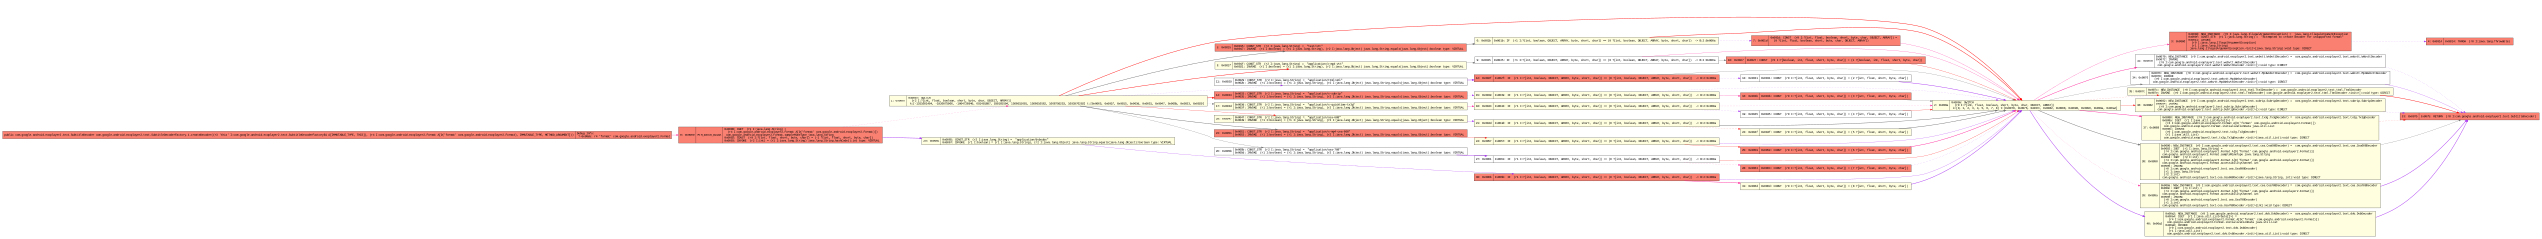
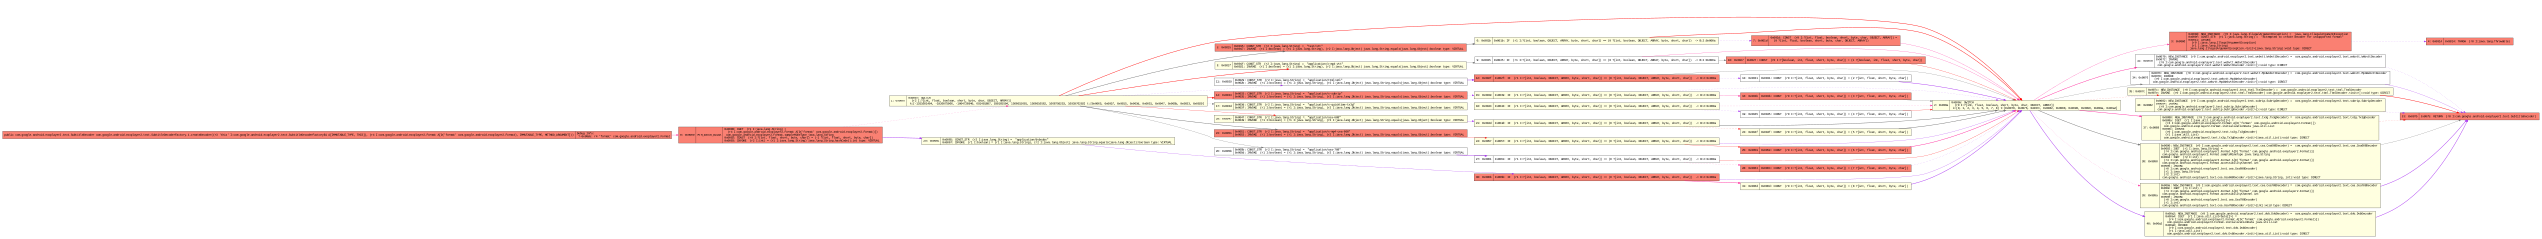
  digraph {
    fontname="Liberation Mono"
    rankdir=LR
    node [fillcolor=lightyellow fontname="Liberation Mono" shape=record style=filled]
    edge [color=purple fontname="Liberation Mono" style=solid]
    n1 [fillcolor=salmon label="{0\:\ 0x0000|MTH_ENTER_BLOCK\l|0x0000: IGET  (r1 I:java.lang.String) = \l  (r4 I:com.google.android.exoplayer2.Format A[D('format' com.google.android.exoplayer2.Format)])\l com.google.android.exoplayer2.Format.sampleMimeType java.lang.String \l0x0002: CONST  (r0 I:?[int, float, short, byte, char]) = (\-1 ?[int, float, short, byte, char]) \l0x0003: INVOKE  (r2 I:int) = (r1 I:java.lang.String) java.lang.String.hashCode():int type: VIRTUAL \l}"]
    n2 [label="{1\:\ 0x0007|0x0007: SWITCH  \l  (r2 I:?[int, float, boolean, short, byte, char, OBJECT, ARRAY])\l k:[\-1351681404, \-1026075066, \-1004728940, 691401887, 930165504, 1566015601, 1566016562, 1668750253, 1693976202] t:[0x0065, 0x001f, 0x0015, 0x003d, 0x0051, 0x0047, 0x005b, 0x0033, 0x0029] \l}"]
    n3 [label="{29\:\ 0x0065|0x0065: CONST_STR  (r2 I:java.lang.String) =  \"application\/dvbsubs\" \l0x0067: INVOKE  (r1 I:boolean) = (r1 I:java.lang.String), (r2 I:java.lang.Object) java.lang.String.equals(java.lang.Object):boolean type: VIRTUAL \l}"]
    n4 [label="{2\:\ 0x000a|0x000a: SWITCH  \l  (r0 I:?[int, float, boolean, short, byte, char, OBJECT, ARRAY])\l k:[0, 1, 2, 3, 4, 5, 6, 7, 8] t:[0x0070, 0x0076, 0x007c, 0x0082, 0x0088, 0x0090, 0x0090, 0x009a, 0x00a2] \l}"]
    n5 [fillcolor=salmon label="{5\:\ 0x0015|0x0015: CONST_STR  (r2 I:java.lang.String) =  \"text\/vtt\" \l0x0017: INVOKE  (r1 I:boolean) = (r1 I:java.lang.String), (r2 I:java.lang.Object) java.lang.String.equals(java.lang.Object):boolean type: VIRTUAL \l}"]
    n6 [label="{8\:\ 0x001f|0x001f: CONST_STR  (r2 I:java.lang.String) =  \"application\/x\-mp4\-vtt\" \l0x0021: INVOKE  (r1 I:boolean) = (r1 I:java.lang.String), (r2 I:java.lang.Object) java.lang.String.equals(java.lang.Object):boolean type: VIRTUAL \l}"]
    n7 [fillcolor=white label="{11\:\ 0x0029|0x0029: CONST_STR  (r2 I:java.lang.String) =  \"application\/ttml+xml\" \l0x002b: INVOKE  (r1 I:boolean) = (r1 I:java.lang.String), (r2 I:java.lang.Object) java.lang.String.equals(java.lang.Object):boolean type: VIRTUAL \l}"]
    n8 [fillcolor=salmon label="{14\:\ 0x0033|0x0033: CONST_STR  (r2 I:java.lang.String) =  \"application\/x\-subrip\" \l0x0035: INVOKE  (r1 I:boolean) = (r1 I:java.lang.String), (r2 I:java.lang.Object) java.lang.String.equals(java.lang.Object):boolean type: VIRTUAL \l}"]
    n9 [label="{17\:\ 0x003d|0x003d: CONST_STR  (r2 I:java.lang.String) =  \"application\/x\-quicktime\-tx3g\" \l0x003f: INVOKE  (r1 I:boolean) = (r1 I:java.lang.String), (r2 I:java.lang.Object) java.lang.String.equals(java.lang.Object):boolean type: VIRTUAL \l}"]
    n10 [label="{20\:\ 0x0047|0x0047: CONST_STR  (r2 I:java.lang.String) =  \"application\/cea\-608\" \l0x0049: INVOKE  (r1 I:boolean) = (r1 I:java.lang.String), (r2 I:java.lang.Object) java.lang.String.equals(java.lang.Object):boolean type: VIRTUAL \l}"]
    n11 [fillcolor=salmon label="{23\:\ 0x0051|0x0051: CONST_STR  (r2 I:java.lang.String) =  \"application\/x\-mp4\-cea\-608\" \l0x0053: INVOKE  (r1 I:boolean) = (r1 I:java.lang.String), (r2 I:java.lang.Object) java.lang.String.equals(java.lang.Object):boolean type: VIRTUAL \l}"]
    n12 [fillcolor=white label="{26\:\ 0x005b|0x005b: CONST_STR  (r2 I:java.lang.String) =  \"application\/cea\-708\" \l0x005d: INVOKE  (r1 I:boolean) = (r1 I:java.lang.String), (r2 I:java.lang.Object) java.lang.String.equals(java.lang.Object):boolean type: VIRTUAL \l}"]
    n13 [fillcolor=salmon label="{3\:\ 0x000d|0x000d: NEW_INSTANCE  (r0 I:java.lang.IllegalArgumentException) =  java.lang.IllegalArgumentException \l0x000f: CONST_STR  (r1 I:java.lang.String) =  \"Attempted to create decoder for unsupported format\" \l0x0011: INVOKE  \l  (r0 I:java.lang.IllegalArgumentException)\l  (r1 I:java.lang.String)\l java.lang.IllegalArgumentException.\<init\>(java.lang.String):void type: DIRECT \l}"]
    n14 [fillcolor=white label="{32\:\ 0x0070|0x0070: NEW_INSTANCE  (r0 I:com.google.android.exoplayer2.text.webvtt.WebvttDecoder) =  com.google.android.exoplayer2.text.webvtt.WebvttDecoder \l0x5072: INVOKE  \l  (r0 I:com.google.android.exoplayer2.text.webvtt.WebvttDecoder)\l com.google.android.exoplayer2.text.webvtt.WebvttDecoder.\<init\>():void type: DIRECT \l}"]
    n15 [fillcolor=white label="{34\:\ 0x0076|0x0076: NEW_INSTANCE  (r0 I:com.google.android.exoplayer2.text.webvtt.Mp4WebvttDecoder) =  com.google.android.exoplayer2.text.webvtt.Mp4WebvttDecoder \l0x0078: INVOKE  \l  (r0 I:com.google.android.exoplayer2.text.webvtt.Mp4WebvttDecoder)\l com.google.android.exoplayer2.text.webvtt.Mp4WebvttDecoder.\<init\>():void type: DIRECT \l}"]
    n16 [label="{35\:\ 0x007c|0x007c: NEW_INSTANCE  (r0 I:com.google.android.exoplayer2.text.ttml.TtmlDecoder) =  com.google.android.exoplayer2.text.ttml.TtmlDecoder \l0x007e: INVOKE  (r0 I:com.google.android.exoplayer2.text.ttml.TtmlDecoder) com.google.android.exoplayer2.text.ttml.TtmlDecoder.\<init\>():void type: DIRECT \l}"]
    n17 [label="{36\:\ 0x0082|0x0082: NEW_INSTANCE  (r0 I:com.google.android.exoplayer2.text.subrip.SubripDecoder) =  com.google.android.exoplayer2.text.subrip.SubripDecoder \l0x0084: INVOKE  \l  (r0 I:com.google.android.exoplayer2.text.subrip.SubripDecoder)\l com.google.android.exoplayer2.text.subrip.SubripDecoder.\<init\>():void type: DIRECT \l}"]
    n18 [label="{37\:\ 0x0088|0x0088: NEW_INSTANCE  (r0 I:com.google.android.exoplayer2.text.tx3g.Tx3gDecoder) =  com.google.android.exoplayer2.text.tx3g.Tx3gDecoder \l0x008a: IGET  (r1 I:java.util.List\<byte[]\>) = \l  (r4 I:com.google.android.exoplayer2.Format A[D('format' com.google.android.exoplayer2.Format)])\l com.google.android.exoplayer2.Format.initializationData java.util.List \l0x008c: INVOKE  \l  (r0 I:com.google.android.exoplayer2.text.tx3g.Tx3gDecoder)\l  (r1 I:java.util.List)\l com.google.android.exoplayer2.text.tx3g.Tx3gDecoder.\<init\>(java.util.List):void type: DIRECT \l}"]
    n19 [label="{38\:\ 0x0090|0x0090: NEW_INSTANCE  (r0 I:com.google.android.exoplayer2.text.cea.Cea608Decoder) =  com.google.android.exoplayer2.text.cea.Cea608Decoder \l0x0092: IGET  (r1 I:java.lang.String) = \l  (r4 I:com.google.android.exoplayer2.Format A[D('format' com.google.android.exoplayer2.Format)])\l com.google.android.exoplayer2.Format.sampleMimeType java.lang.String \l0x0094: IGET  (r2 I:int) = \l  (r4 I:com.google.android.exoplayer2.Format A[D('format' com.google.android.exoplayer2.Format)])\l com.google.android.exoplayer2.Format.accessibilityChannel int \l0x0096: INVOKE  \l  (r0 I:com.google.android.exoplayer2.text.cea.Cea608Decoder)\l  (r1 I:java.lang.String)\l  (r2 I:int)\l com.google.android.exoplayer2.text.cea.Cea608Decoder.\<init\>(java.lang.String, int):void type: DIRECT \l}"]
    n20 [label="{39\:\ 0x009a|0x009a: NEW_INSTANCE  (r0 I:com.google.android.exoplayer2.text.cea.Cea708Decoder) =  com.google.android.exoplayer2.text.cea.Cea708Decoder \l0x009c: IGET  (r1 I:int) = \l  (r4 I:com.google.android.exoplayer2.Format A[D('format' com.google.android.exoplayer2.Format)])\l com.google.android.exoplayer2.Format.accessibilityChannel int \l0x009e: INVOKE  \l  (r0 I:com.google.android.exoplayer2.text.cea.Cea708Decoder)\l  (r1 I:int)\l com.google.android.exoplayer2.text.cea.Cea708Decoder.\<init\>(int):void type: DIRECT \l}"]
    n21 [label="{40\:\ 0x00a2|0x00a2: NEW_INSTANCE  (r0 I:com.google.android.exoplayer2.text.dvb.DvbDecoder) =  com.google.android.exoplayer2.text.dvb.DvbDecoder \l0x00a4: IGET  (r1 I:java.util.List\<byte[]\>) = \l  (r4 I:com.google.android.exoplayer2.Format A[D('format' com.google.android.exoplayer2.Format)])\l com.google.android.exoplayer2.Format.initializationData java.util.List \l0x00a6: INVOKE  \l  (r0 I:com.google.android.exoplayer2.text.dvb.DvbDecoder)\l  (r1 I:java.util.List)\l com.google.android.exoplayer2.text.dvb.DvbDecoder.\<init\>(java.util.List):void type: DIRECT \l}"]
    n22 [label="{6\:\ 0x001b|0x001b: IF  (r1 I:?[int, boolean, OBJECT, ARRAY, byte, short, char]) == (0 ?[int, boolean, OBJECT, ARRAY, byte, short, char])  \-\> B:2:0x000a \l}"]
    n23 [fillcolor=white label="{9\:\ 0x0025|0x0025: IF  (r1 I:?[int, boolean, OBJECT, ARRAY, byte, short, char]) == (0 ?[int, boolean, OBJECT, ARRAY, byte, short, char])  \-\> B:2:0x000a \l}"]
    n24 [fillcolor=salmon label="{12\:\ 0x002f|0x002f: IF  (r1 I:?[int, boolean, OBJECT, ARRAY, byte, short, char]) == (0 ?[int, boolean, OBJECT, ARRAY, byte, short, char])  \-\> B:2:0x000a \l}"]
    n25 [label="{15\:\ 0x0039|0x0039: IF  (r1 I:?[int, boolean, OBJECT, ARRAY, byte, short, char]) == (0 ?[int, boolean, OBJECT, ARRAY, byte, short, char])  \-\> B:2:0x000a \l}"]
    n26 [label="{18\:\ 0x0043|0x0043: IF  (r1 I:?[int, boolean, OBJECT, ARRAY, byte, short, char]) == (0 ?[int, boolean, OBJECT, ARRAY, byte, short, char])  \-\> B:2:0x000a \l}"]
    n27 [label="{21\:\ 0x004d|0x004d: IF  (r1 I:?[int, boolean, OBJECT, ARRAY, byte, short, char]) == (0 ?[int, boolean, OBJECT, ARRAY, byte, short, char])  \-\> B:2:0x000a \l}"]
    n28 [label="{24\:\ 0x0057|0x0057: IF  (r1 I:?[int, boolean, OBJECT, ARRAY, byte, short, char]) == (0 ?[int, boolean, OBJECT, ARRAY, byte, short, char])  \-\> B:2:0x000a \l}"]
    n29 [fillcolor=white label="{27\:\ 0x0061|0x0061: IF  (r1 I:?[int, boolean, OBJECT, ARRAY, byte, short, char]) == (0 ?[int, boolean, OBJECT, ARRAY, byte, short, char])  \-\> B:2:0x000a \l}"]
    n30 [fillcolor=salmon label="{30\:\ 0x006b|0x006b: IF  (r1 I:?[int, boolean, OBJECT, ARRAY, byte, short, char]) == (0 ?[int, boolean, OBJECT, ARRAY, byte, short, char])  \-\> B:2:0x000a \l}"]
    n31 [fillcolor=salmon label="{4\:\ 0x0014|0x0014: THROW  (r0 I:java.lang.Throwable) \l}"]
    n32 [fillcolor=salmon label="{33\:\ 0x0075|0x0075: RETURN  (r0 I:com.google.android.exoplayer2.text.SubtitleDecoder) \l}"]
    n33 [fillcolor=salmon label="{7\:\ 0x001d|0x001d: CONST  (r0 I:?[int, float, boolean, short, byte, char, OBJECT, ARRAY]) = \l  (0 ?[int, float, boolean, short, byte, char, OBJECT, ARRAY])\l \l}"]
    n34 [fillcolor=salmon label="{10\:\ 0x0027|0x0027: CONST  (r0 I:?[boolean, int, float, short, byte, char]) = (1 ?[boolean, int, float, short, byte, char]) \l}"]
    n35 [fillcolor=white label="{13\:\ 0x0031|0x0031: CONST  (r0 I:?[int, float, short, byte, char]) = (2 ?[int, float, short, byte, char]) \l}"]
    n36 [fillcolor=salmon label="{16\:\ 0x003b|0x003b: CONST  (r0 I:?[int, float, short, byte, char]) = (3 ?[int, float, short, byte, char]) \l}"]
    n37 [fillcolor=white label="{19\:\ 0x0045|0x0045: CONST  (r0 I:?[int, float, short, byte, char]) = (4 ?[int, float, short, byte, char]) \l}"]
    n38 [label="{22\:\ 0x004f|0x004f: CONST  (r0 I:?[int, float, short, byte, char]) = (5 ?[int, float, short, byte, char]) \l}"]
    n39 [fillcolor=salmon label="{25\:\ 0x0059|0x0059: CONST  (r0 I:?[int, float, short, byte, char]) = (6 ?[int, float, short, byte, char]) \l}"]
    n40 [fillcolor=salmon label="{28\:\ 0x0063|0x0063: CONST  (r0 I:?[int, float, short, byte, char]) = (7 ?[int, float, short, byte, char]) \l}"]
    n41 [label="{31\:\ 0x006d|0x006d: CONST  (r0 I:?[int, float, short, byte, char]) = (8 ?[int, float, short, byte, char]) \l}"]
    n42 [fillcolor=salmon label="{public com.google.android.exoplayer2.text.SubtitleDecoder com.google.android.exoplayer2.text.SubtitleDecoderFactory.1.createDecoder((r3 'this' I:com.google.android.exoplayer2.text.SubtitleDecoderFactory$1 A[IMMUTABLE_TYPE, THIS]), (r4 I:com.google.android.exoplayer2.Format A[D('format' com.google.android.exoplayer2.Format), IMMUTABLE_TYPE, METHOD_ARGUMENT]))  | Debug Info:\l  ?\-0x00e5: r4 'format' com.google.android.exoplayer2.Format\l}"]
    n1 -> n2 [color=deeppink style=dotted]
    n1 -> n3 [style=bold]
    n2 -> n4 [color=red style=bold]
    n2 -> n5 [color=gray40 style=bold]
    n2 -> n6 [color=red style=bold]
    n2 -> n7 [style=dotted]
    n2 -> n8 [color=red style=bold]
    n2 -> n9 [color=gray40 style=dotted]
    n2 -> n10 [color=red]
    n2 -> n11 [color=gray40 style=bold]
    n2 -> n12 [color=gray40]
    n3 -> n30
    n4 -> n13 [color=deeppink]
    n4 -> n14 [color=deeppink style=bold]
    n4 -> n15 [color=gray40]
    n4 -> n16 [color=red style=dotted]
-   n4 -> n17 [color=red]
    n4 -> n18 [color=deeppink style=bold]
    n4 -> n19 [color=gray40 style=bold]
    n4 -> n20 [color=deeppink style=dotted]
    n4 -> n21 [style=bold]
    n5 -> n22 [color=gray40 style=bold]
    n6 -> n23 [color=gray40]
    n7 -> n24 [style=bold]
    n8 -> n25 [style=dotted]
-   n9 -> n26 [color=deeppink]
    n10 -> n27
    n11 -> n28 [color=red]
    n12 -> n29 [style=bold]
    n13 -> n31 [style=dotted]
    n14 -> n32 [style=dotted]
    n15 -> n32
    n16 -> n32 [color=red style=bold]
    n17 -> n32 [style=dotted]
    n18 -> n32 [color=red style=dotted]
    n19 -> n32 [color=gray40]
    n20 -> n32 [style=bold]
    n21 -> n32 [style=bold]
    n22 -> n4 [color=red style=bold]
    n22 -> n33 [style=dotted]
    n23 -> n4 [color=deeppink]
    n23 -> n34 [color=gray40]
    n24 -> n4 [color=gray40]
    n24 -> n35 [style=dotted]
    n25 -> n4 [style=dotted]
    n25 -> n36 [color=deeppink]
    n26 -> n4 [color=deeppink style=dotted]
    n26 -> n37 [style=dotted]
    n27 -> n4 [color=gray40 style=bold]
    n27 -> n38 [color=red style=dotted]
    n28 -> n4
    n28 -> n39 [color=red]
    n29 -> n4 [color=red]
    n29 -> n40 [color=deeppink style=dotted]
    n30 -> n4
    n30 -> n41 [color=deeppink style=bold]
    n33 -> n4 [color=deeppink]
    n34 -> n4 [color=red]
    n35 -> n4 [style=bold]
    n36 -> n4 [color=gray40]
    n37 -> n4 [color=red]
    n38 -> n4 [color=gray40 style=bold]
    n39 -> n4 [color=deeppink style=bold]
    n40 -> n4 [style=dotted]
    n41 -> n4 [style=bold]
    n42 -> n1 [color=deeppink]
  }
